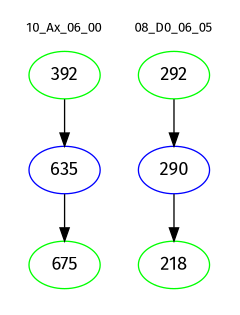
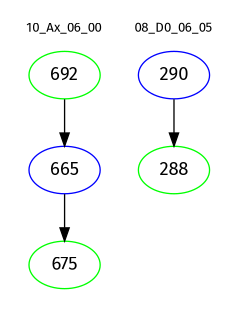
  digraph {
    fontname="Fira Sans"
    node [color=green fontname="Fira Sans"]
    edge [color=black fontname="Fira Sans"]
-   n1 [label=392]
-   n2 [color=blue label=635]
+   n1 [label=692]
+   n2 [color=blue label=665]
    n3 [label=675]
-   n4 [label=292]
    n5 [color=blue label=290]
-   n6 [label=218]
+   n6 [label=288]
    subgraph cluster_1 {
      color=white
      fontsize=10
      label="10_Ax_06_00"
      n1
      n2
      n3
    }
    subgraph cluster_2 {
      color=white
      fontsize=10
      label="08_D0_06_05"
-     n4
      n5
      n6
    }
    n1 -> n2
    n2 -> n3
-   n4 -> n5
    n5 -> n6
  }
